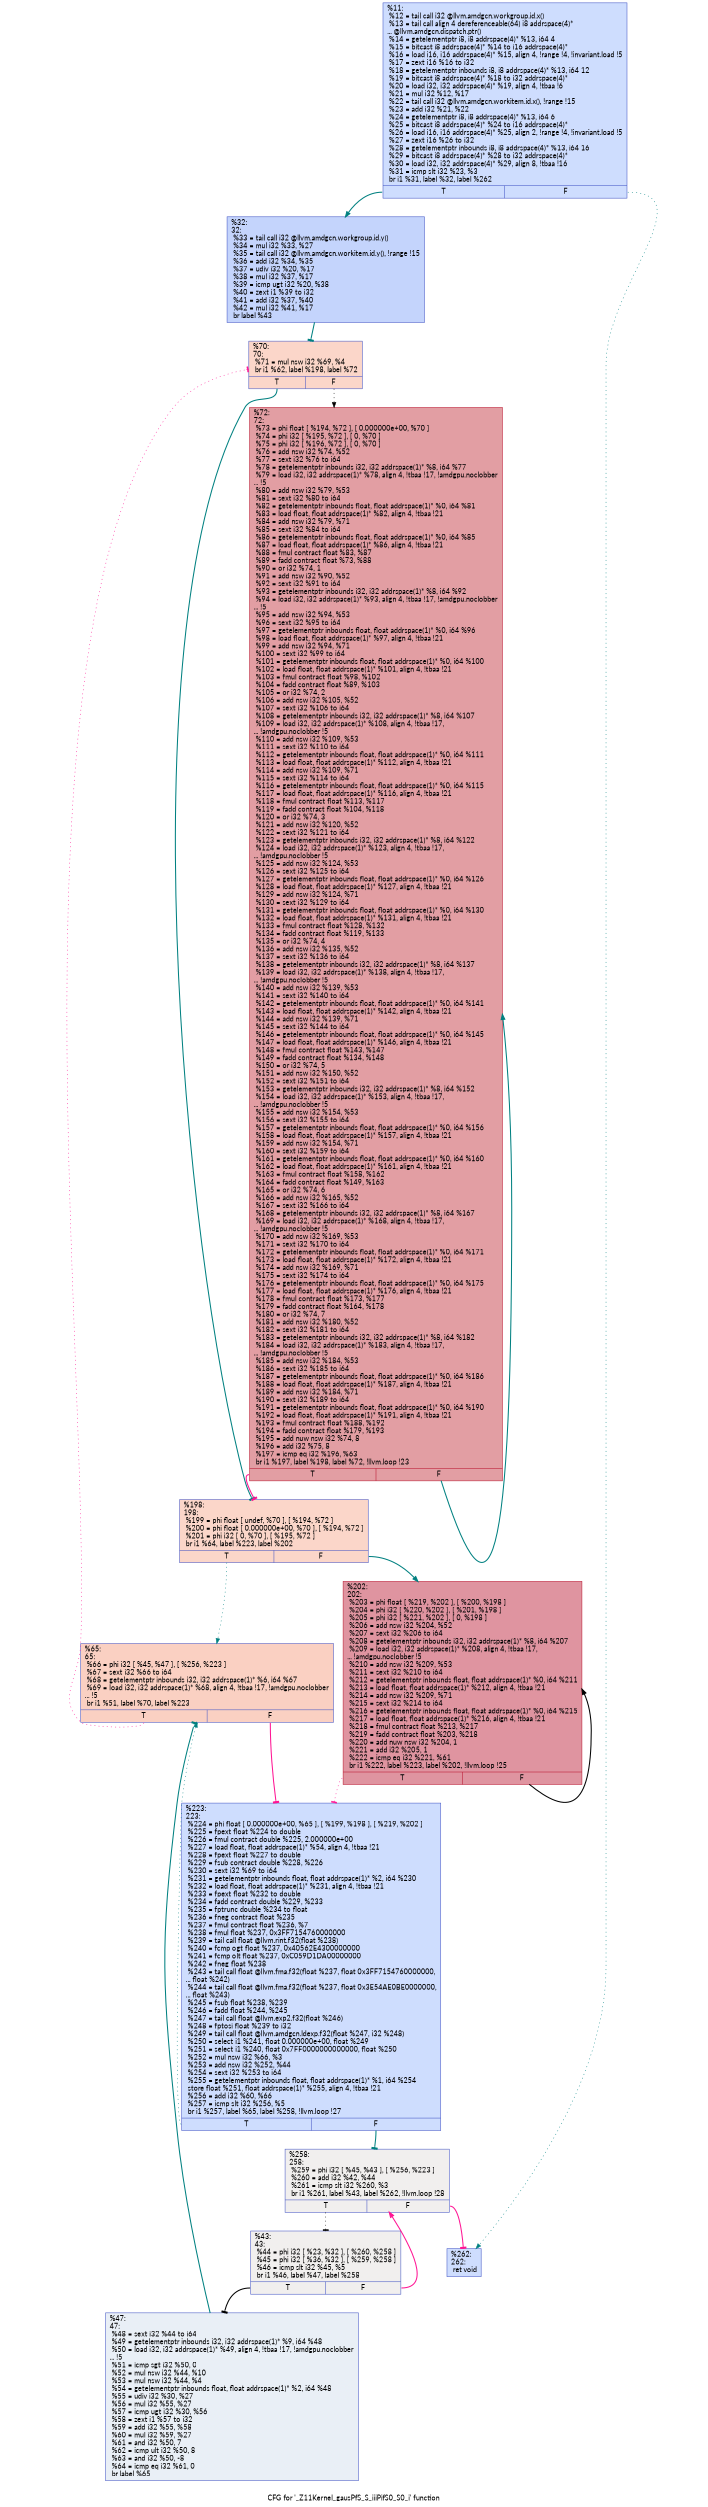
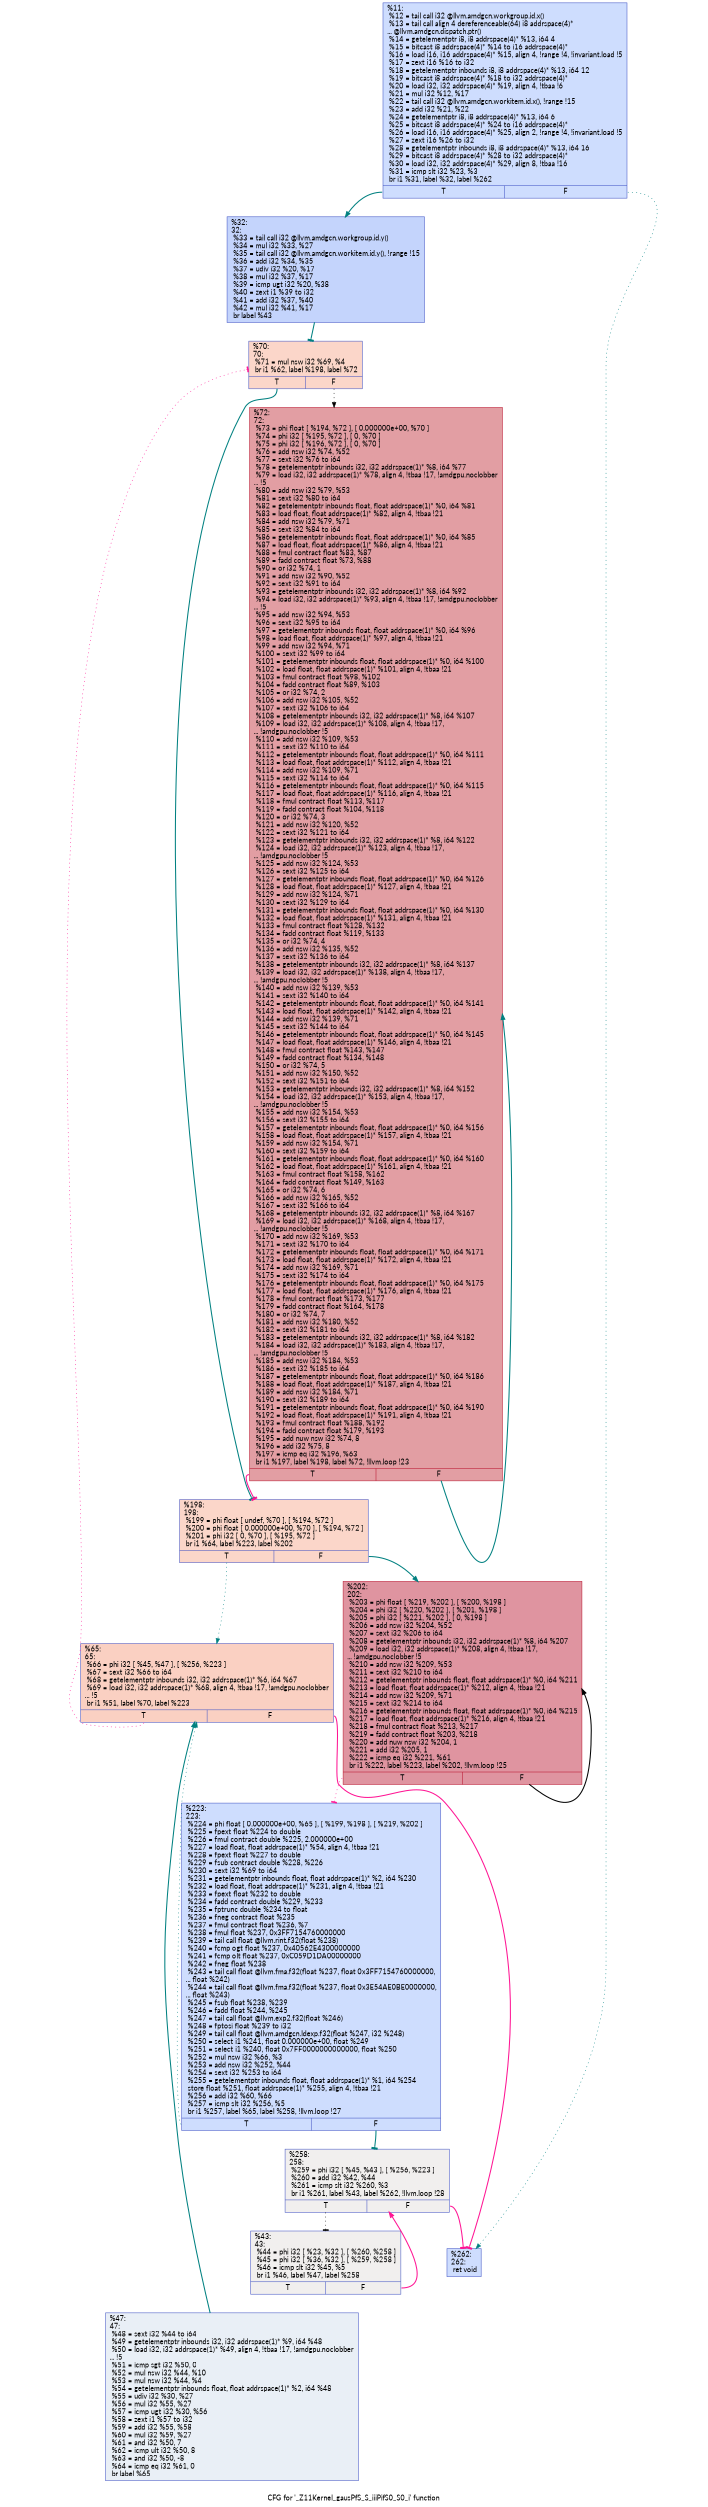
  digraph {
    fontname=Lato
    label="CFG for '_Z11Kernel_gausPfS_S_iiiPifS0_S0_i' function"
    node [color="#3d50c3ff" fillcolor="#8fb1fe70" fontname=Lato shape=record style=filled]
    edge [arrowhead=normal color=teal fontname=Lato style=bold tailport=s0]
    n1 [label="{%11:\l  %12 = tail call i32 @llvm.amdgcn.workgroup.id.x()\l  %13 = tail call align 4 dereferenceable(64) i8 addrspace(4)*\l... @llvm.amdgcn.dispatch.ptr()\l  %14 = getelementptr i8, i8 addrspace(4)* %13, i64 4\l  %15 = bitcast i8 addrspace(4)* %14 to i16 addrspace(4)*\l  %16 = load i16, i16 addrspace(4)* %15, align 4, !range !4, !invariant.load !5\l  %17 = zext i16 %16 to i32\l  %18 = getelementptr inbounds i8, i8 addrspace(4)* %13, i64 12\l  %19 = bitcast i8 addrspace(4)* %18 to i32 addrspace(4)*\l  %20 = load i32, i32 addrspace(4)* %19, align 4, !tbaa !6\l  %21 = mul i32 %12, %17\l  %22 = tail call i32 @llvm.amdgcn.workitem.id.x(), !range !15\l  %23 = add i32 %21, %22\l  %24 = getelementptr i8, i8 addrspace(4)* %13, i64 6\l  %25 = bitcast i8 addrspace(4)* %24 to i16 addrspace(4)*\l  %26 = load i16, i16 addrspace(4)* %25, align 2, !range !4, !invariant.load !5\l  %27 = zext i16 %26 to i32\l  %28 = getelementptr inbounds i8, i8 addrspace(4)* %13, i64 16\l  %29 = bitcast i8 addrspace(4)* %28 to i32 addrspace(4)*\l  %30 = load i32, i32 addrspace(4)* %29, align 8, !tbaa !16\l  %31 = icmp slt i32 %23, %3\l  br i1 %31, label %32, label %262\l|{<s0>T|<s1>F}}"]
    n2 [fillcolor="#7a9df870" label="{%32:\l32:                                               \l  %33 = tail call i32 @llvm.amdgcn.workgroup.id.y()\l  %34 = mul i32 %33, %27\l  %35 = tail call i32 @llvm.amdgcn.workitem.id.y(), !range !15\l  %36 = add i32 %34, %35\l  %37 = udiv i32 %20, %17\l  %38 = mul i32 %37, %17\l  %39 = icmp ugt i32 %20, %38\l  %40 = zext i1 %39 to i32\l  %41 = add i32 %37, %40\l  %42 = mul i32 %41, %17\l  br label %43\l}"]
    n3 [label="{%262:\l262:                                              \l  ret void\l}"]
    n4 [fillcolor="#f6a38570" label="{%70:\l70:                                               \l  %71 = mul nsw i32 %69, %4\l  br i1 %62, label %198, label %72\l|{<s0>T|<s1>F}}"]
    n5 [fillcolor="#e0dbd870" label="{%43:\l43:                                               \l  %44 = phi i32 [ %23, %32 ], [ %260, %258 ]\l  %45 = phi i32 [ %36, %32 ], [ %259, %258 ]\l  %46 = icmp slt i32 %45, %5\l  br i1 %46, label %47, label %258\l|{<s0>T|<s1>F}}"]
    n6 [fillcolor="#cedaeb70" label="{%47:\l47:                                               \l  %48 = sext i32 %44 to i64\l  %49 = getelementptr inbounds i32, i32 addrspace(1)* %9, i64 %48\l  %50 = load i32, i32 addrspace(1)* %49, align 4, !tbaa !17, !amdgpu.noclobber\l... !5\l  %51 = icmp sgt i32 %50, 0\l  %52 = mul nsw i32 %44, %10\l  %53 = mul nsw i32 %44, %4\l  %54 = getelementptr inbounds float, float addrspace(1)* %2, i64 %48\l  %55 = udiv i32 %30, %27\l  %56 = mul i32 %55, %27\l  %57 = icmp ugt i32 %30, %56\l  %58 = zext i1 %57 to i32\l  %59 = add i32 %55, %58\l  %60 = mul i32 %59, %27\l  %61 = and i32 %50, 7\l  %62 = icmp ult i32 %50, 8\l  %63 = and i32 %50, -8\l  %64 = icmp eq i32 %61, 0\l  br label %65\l}"]
    n7 [fillcolor="#e0dbd870" label="{%258:\l258:                                              \l  %259 = phi i32 [ %45, %43 ], [ %256, %223 ]\l  %260 = add i32 %42, %44\l  %261 = icmp slt i32 %260, %3\l  br i1 %261, label %43, label %262, !llvm.loop !28\l|{<s0>T|<s1>F}}"]
    n8 [fillcolor="#f3947570" label="{%65:\l65:                                               \l  %66 = phi i32 [ %45, %47 ], [ %256, %223 ]\l  %67 = sext i32 %66 to i64\l  %68 = getelementptr inbounds i32, i32 addrspace(1)* %6, i64 %67\l  %69 = load i32, i32 addrspace(1)* %68, align 4, !tbaa !17, !amdgpu.noclobber\l... !5\l  br i1 %51, label %70, label %223\l|{<s0>T|<s1>F}}"]
    n9 [label="{%223:\l223:                                              \l  %224 = phi float [ 0.000000e+00, %65 ], [ %199, %198 ], [ %219, %202 ]\l  %225 = fpext float %224 to double\l  %226 = fmul contract double %225, 2.000000e+00\l  %227 = load float, float addrspace(1)* %54, align 4, !tbaa !21\l  %228 = fpext float %227 to double\l  %229 = fsub contract double %228, %226\l  %230 = sext i32 %69 to i64\l  %231 = getelementptr inbounds float, float addrspace(1)* %2, i64 %230\l  %232 = load float, float addrspace(1)* %231, align 4, !tbaa !21\l  %233 = fpext float %232 to double\l  %234 = fadd contract double %229, %233\l  %235 = fptrunc double %234 to float\l  %236 = fneg contract float %235\l  %237 = fmul contract float %236, %7\l  %238 = fmul float %237, 0x3FF7154760000000\l  %239 = tail call float @llvm.rint.f32(float %238)\l  %240 = fcmp ogt float %237, 0x40562E4300000000\l  %241 = fcmp olt float %237, 0xC059D1DA00000000\l  %242 = fneg float %238\l  %243 = tail call float @llvm.fma.f32(float %237, float 0x3FF7154760000000,\l... float %242)\l  %244 = tail call float @llvm.fma.f32(float %237, float 0x3E54AE0BE0000000,\l... float %243)\l  %245 = fsub float %238, %239\l  %246 = fadd float %244, %245\l  %247 = tail call float @llvm.exp2.f32(float %246)\l  %248 = fptosi float %239 to i32\l  %249 = tail call float @llvm.amdgcn.ldexp.f32(float %247, i32 %248)\l  %250 = select i1 %241, float 0.000000e+00, float %249\l  %251 = select i1 %240, float 0x7FF0000000000000, float %250\l  %252 = mul nsw i32 %66, %3\l  %253 = add nsw i32 %252, %44\l  %254 = sext i32 %253 to i64\l  %255 = getelementptr inbounds float, float addrspace(1)* %1, i64 %254\l  store float %251, float addrspace(1)* %255, align 4, !tbaa !21\l  %256 = add i32 %60, %66\l  %257 = icmp slt i32 %256, %5\l  br i1 %257, label %65, label %258, !llvm.loop !27\l|{<s0>T|<s1>F}}"]
    n10 [fillcolor="#f6a38570" label="{%198:\l198:                                              \l  %199 = phi float [ undef, %70 ], [ %194, %72 ]\l  %200 = phi float [ 0.000000e+00, %70 ], [ %194, %72 ]\l  %201 = phi i32 [ 0, %70 ], [ %195, %72 ]\l  br i1 %64, label %223, label %202\l|{<s0>T|<s1>F}}"]
    n11 [color="#b70d28ff" fillcolor="#be242e70" label="{%72:\l72:                                               \l  %73 = phi float [ %194, %72 ], [ 0.000000e+00, %70 ]\l  %74 = phi i32 [ %195, %72 ], [ 0, %70 ]\l  %75 = phi i32 [ %196, %72 ], [ 0, %70 ]\l  %76 = add nsw i32 %74, %52\l  %77 = sext i32 %76 to i64\l  %78 = getelementptr inbounds i32, i32 addrspace(1)* %8, i64 %77\l  %79 = load i32, i32 addrspace(1)* %78, align 4, !tbaa !17, !amdgpu.noclobber\l... !5\l  %80 = add nsw i32 %79, %53\l  %81 = sext i32 %80 to i64\l  %82 = getelementptr inbounds float, float addrspace(1)* %0, i64 %81\l  %83 = load float, float addrspace(1)* %82, align 4, !tbaa !21\l  %84 = add nsw i32 %79, %71\l  %85 = sext i32 %84 to i64\l  %86 = getelementptr inbounds float, float addrspace(1)* %0, i64 %85\l  %87 = load float, float addrspace(1)* %86, align 4, !tbaa !21\l  %88 = fmul contract float %83, %87\l  %89 = fadd contract float %73, %88\l  %90 = or i32 %74, 1\l  %91 = add nsw i32 %90, %52\l  %92 = sext i32 %91 to i64\l  %93 = getelementptr inbounds i32, i32 addrspace(1)* %8, i64 %92\l  %94 = load i32, i32 addrspace(1)* %93, align 4, !tbaa !17, !amdgpu.noclobber\l... !5\l  %95 = add nsw i32 %94, %53\l  %96 = sext i32 %95 to i64\l  %97 = getelementptr inbounds float, float addrspace(1)* %0, i64 %96\l  %98 = load float, float addrspace(1)* %97, align 4, !tbaa !21\l  %99 = add nsw i32 %94, %71\l  %100 = sext i32 %99 to i64\l  %101 = getelementptr inbounds float, float addrspace(1)* %0, i64 %100\l  %102 = load float, float addrspace(1)* %101, align 4, !tbaa !21\l  %103 = fmul contract float %98, %102\l  %104 = fadd contract float %89, %103\l  %105 = or i32 %74, 2\l  %106 = add nsw i32 %105, %52\l  %107 = sext i32 %106 to i64\l  %108 = getelementptr inbounds i32, i32 addrspace(1)* %8, i64 %107\l  %109 = load i32, i32 addrspace(1)* %108, align 4, !tbaa !17,\l... !amdgpu.noclobber !5\l  %110 = add nsw i32 %109, %53\l  %111 = sext i32 %110 to i64\l  %112 = getelementptr inbounds float, float addrspace(1)* %0, i64 %111\l  %113 = load float, float addrspace(1)* %112, align 4, !tbaa !21\l  %114 = add nsw i32 %109, %71\l  %115 = sext i32 %114 to i64\l  %116 = getelementptr inbounds float, float addrspace(1)* %0, i64 %115\l  %117 = load float, float addrspace(1)* %116, align 4, !tbaa !21\l  %118 = fmul contract float %113, %117\l  %119 = fadd contract float %104, %118\l  %120 = or i32 %74, 3\l  %121 = add nsw i32 %120, %52\l  %122 = sext i32 %121 to i64\l  %123 = getelementptr inbounds i32, i32 addrspace(1)* %8, i64 %122\l  %124 = load i32, i32 addrspace(1)* %123, align 4, !tbaa !17,\l... !amdgpu.noclobber !5\l  %125 = add nsw i32 %124, %53\l  %126 = sext i32 %125 to i64\l  %127 = getelementptr inbounds float, float addrspace(1)* %0, i64 %126\l  %128 = load float, float addrspace(1)* %127, align 4, !tbaa !21\l  %129 = add nsw i32 %124, %71\l  %130 = sext i32 %129 to i64\l  %131 = getelementptr inbounds float, float addrspace(1)* %0, i64 %130\l  %132 = load float, float addrspace(1)* %131, align 4, !tbaa !21\l  %133 = fmul contract float %128, %132\l  %134 = fadd contract float %119, %133\l  %135 = or i32 %74, 4\l  %136 = add nsw i32 %135, %52\l  %137 = sext i32 %136 to i64\l  %138 = getelementptr inbounds i32, i32 addrspace(1)* %8, i64 %137\l  %139 = load i32, i32 addrspace(1)* %138, align 4, !tbaa !17,\l... !amdgpu.noclobber !5\l  %140 = add nsw i32 %139, %53\l  %141 = sext i32 %140 to i64\l  %142 = getelementptr inbounds float, float addrspace(1)* %0, i64 %141\l  %143 = load float, float addrspace(1)* %142, align 4, !tbaa !21\l  %144 = add nsw i32 %139, %71\l  %145 = sext i32 %144 to i64\l  %146 = getelementptr inbounds float, float addrspace(1)* %0, i64 %145\l  %147 = load float, float addrspace(1)* %146, align 4, !tbaa !21\l  %148 = fmul contract float %143, %147\l  %149 = fadd contract float %134, %148\l  %150 = or i32 %74, 5\l  %151 = add nsw i32 %150, %52\l  %152 = sext i32 %151 to i64\l  %153 = getelementptr inbounds i32, i32 addrspace(1)* %8, i64 %152\l  %154 = load i32, i32 addrspace(1)* %153, align 4, !tbaa !17,\l... !amdgpu.noclobber !5\l  %155 = add nsw i32 %154, %53\l  %156 = sext i32 %155 to i64\l  %157 = getelementptr inbounds float, float addrspace(1)* %0, i64 %156\l  %158 = load float, float addrspace(1)* %157, align 4, !tbaa !21\l  %159 = add nsw i32 %154, %71\l  %160 = sext i32 %159 to i64\l  %161 = getelementptr inbounds float, float addrspace(1)* %0, i64 %160\l  %162 = load float, float addrspace(1)* %161, align 4, !tbaa !21\l  %163 = fmul contract float %158, %162\l  %164 = fadd contract float %149, %163\l  %165 = or i32 %74, 6\l  %166 = add nsw i32 %165, %52\l  %167 = sext i32 %166 to i64\l  %168 = getelementptr inbounds i32, i32 addrspace(1)* %8, i64 %167\l  %169 = load i32, i32 addrspace(1)* %168, align 4, !tbaa !17,\l... !amdgpu.noclobber !5\l  %170 = add nsw i32 %169, %53\l  %171 = sext i32 %170 to i64\l  %172 = getelementptr inbounds float, float addrspace(1)* %0, i64 %171\l  %173 = load float, float addrspace(1)* %172, align 4, !tbaa !21\l  %174 = add nsw i32 %169, %71\l  %175 = sext i32 %174 to i64\l  %176 = getelementptr inbounds float, float addrspace(1)* %0, i64 %175\l  %177 = load float, float addrspace(1)* %176, align 4, !tbaa !21\l  %178 = fmul contract float %173, %177\l  %179 = fadd contract float %164, %178\l  %180 = or i32 %74, 7\l  %181 = add nsw i32 %180, %52\l  %182 = sext i32 %181 to i64\l  %183 = getelementptr inbounds i32, i32 addrspace(1)* %8, i64 %182\l  %184 = load i32, i32 addrspace(1)* %183, align 4, !tbaa !17,\l... !amdgpu.noclobber !5\l  %185 = add nsw i32 %184, %53\l  %186 = sext i32 %185 to i64\l  %187 = getelementptr inbounds float, float addrspace(1)* %0, i64 %186\l  %188 = load float, float addrspace(1)* %187, align 4, !tbaa !21\l  %189 = add nsw i32 %184, %71\l  %190 = sext i32 %189 to i64\l  %191 = getelementptr inbounds float, float addrspace(1)* %0, i64 %190\l  %192 = load float, float addrspace(1)* %191, align 4, !tbaa !21\l  %193 = fmul contract float %188, %192\l  %194 = fadd contract float %179, %193\l  %195 = add nuw nsw i32 %74, 8\l  %196 = add i32 %75, 8\l  %197 = icmp eq i32 %196, %63\l  br i1 %197, label %198, label %72, !llvm.loop !23\l|{<s0>T|<s1>F}}"]
    n12 [color="#b70d28ff" fillcolor="#b70d2870" label="{%202:\l202:                                              \l  %203 = phi float [ %219, %202 ], [ %200, %198 ]\l  %204 = phi i32 [ %220, %202 ], [ %201, %198 ]\l  %205 = phi i32 [ %221, %202 ], [ 0, %198 ]\l  %206 = add nsw i32 %204, %52\l  %207 = sext i32 %206 to i64\l  %208 = getelementptr inbounds i32, i32 addrspace(1)* %8, i64 %207\l  %209 = load i32, i32 addrspace(1)* %208, align 4, !tbaa !17,\l... !amdgpu.noclobber !5\l  %210 = add nsw i32 %209, %53\l  %211 = sext i32 %210 to i64\l  %212 = getelementptr inbounds float, float addrspace(1)* %0, i64 %211\l  %213 = load float, float addrspace(1)* %212, align 4, !tbaa !21\l  %214 = add nsw i32 %209, %71\l  %215 = sext i32 %214 to i64\l  %216 = getelementptr inbounds float, float addrspace(1)* %0, i64 %215\l  %217 = load float, float addrspace(1)* %216, align 4, !tbaa !21\l  %218 = fmul contract float %213, %217\l  %219 = fadd contract float %203, %218\l  %220 = add nuw nsw i32 %204, 1\l  %221 = add i32 %205, 1\l  %222 = icmp eq i32 %221, %61\l  br i1 %222, label %223, label %202, !llvm.loop !25\l|{<s0>T|<s1>F}}"]
    n1 -> n2
    n1 -> n3 [style=dotted tailport=s1]
    n2 -> n4 [arrowhead=tee]
    n4 -> n10 [arrowhead=tee]
    n4 -> n11 [color=black style=dotted tailport=s1]
-   n5 -> n6 [arrowhead=tee color=black]
    n5 -> n7 [color=deeppink tailport=s1]
-   n6 -> n8 [arrowhead=tee]
+   n6 -> n8
    n7 -> n3 [arrowhead=tee color=deeppink tailport=s1]
    n7 -> n5 [arrowhead=tee color=black style=dotted]
    n8 -> n4 [arrowhead=tee color=deeppink style=dotted]
-   n8 -> n9 [arrowhead=tee color=deeppink tailport=s1]
+   n8 -> n3 [arrowhead=tee color=deeppink tailport=s1]
    n9 -> n7 [arrowhead=tee tailport=s1]
    n9 -> n8 [style=dotted]
    n10 -> n8 [style=dotted]
    n10 -> n12 [tailport=s1]
    n11 -> n10 [arrowhead=tee color=deeppink]
    n11 -> n11 [tailport=s1]
    n12 -> n9 [arrowhead=tee color=deeppink style=dotted]
    n12 -> n12 [color=black tailport=s1]
  }
